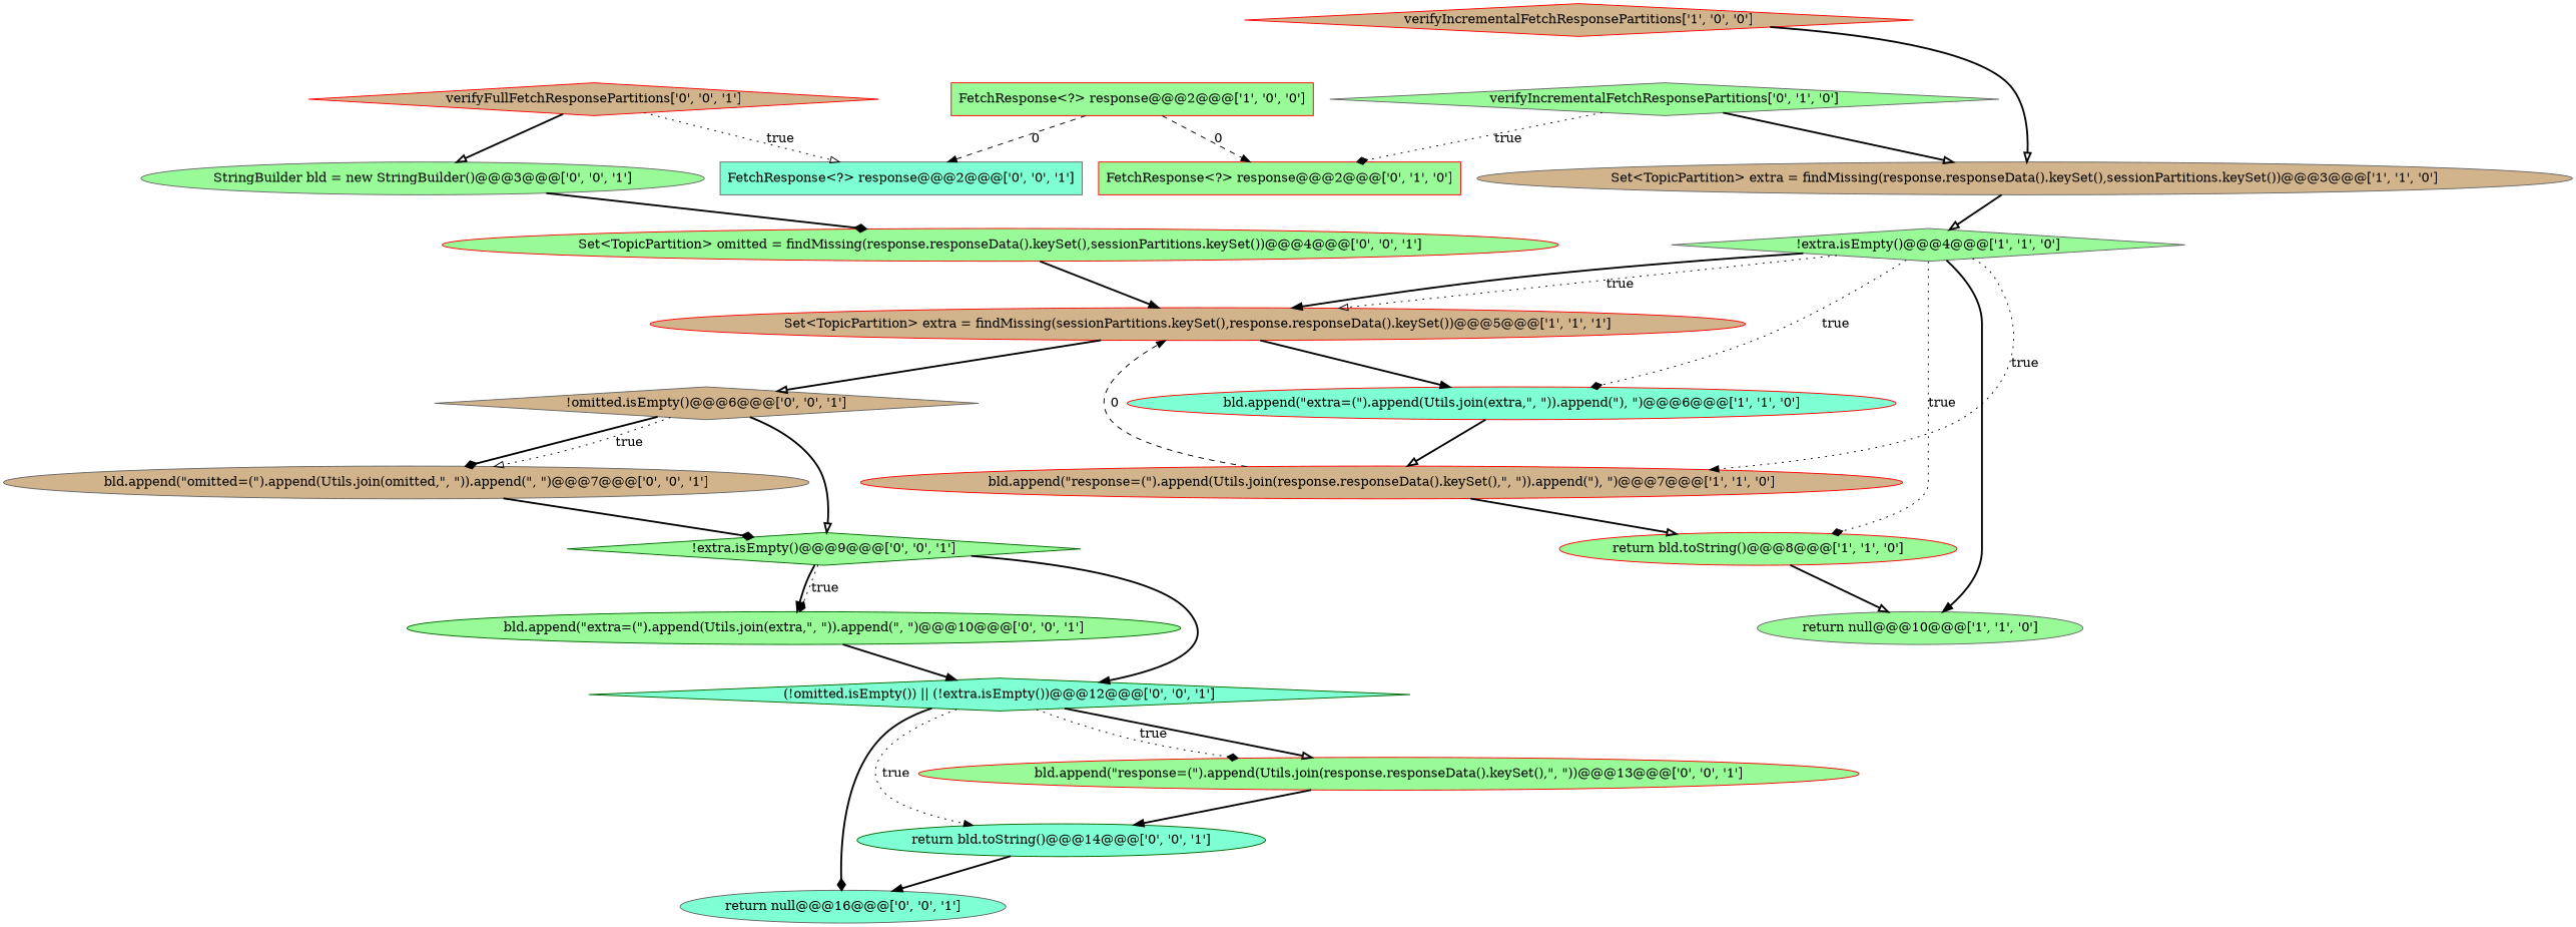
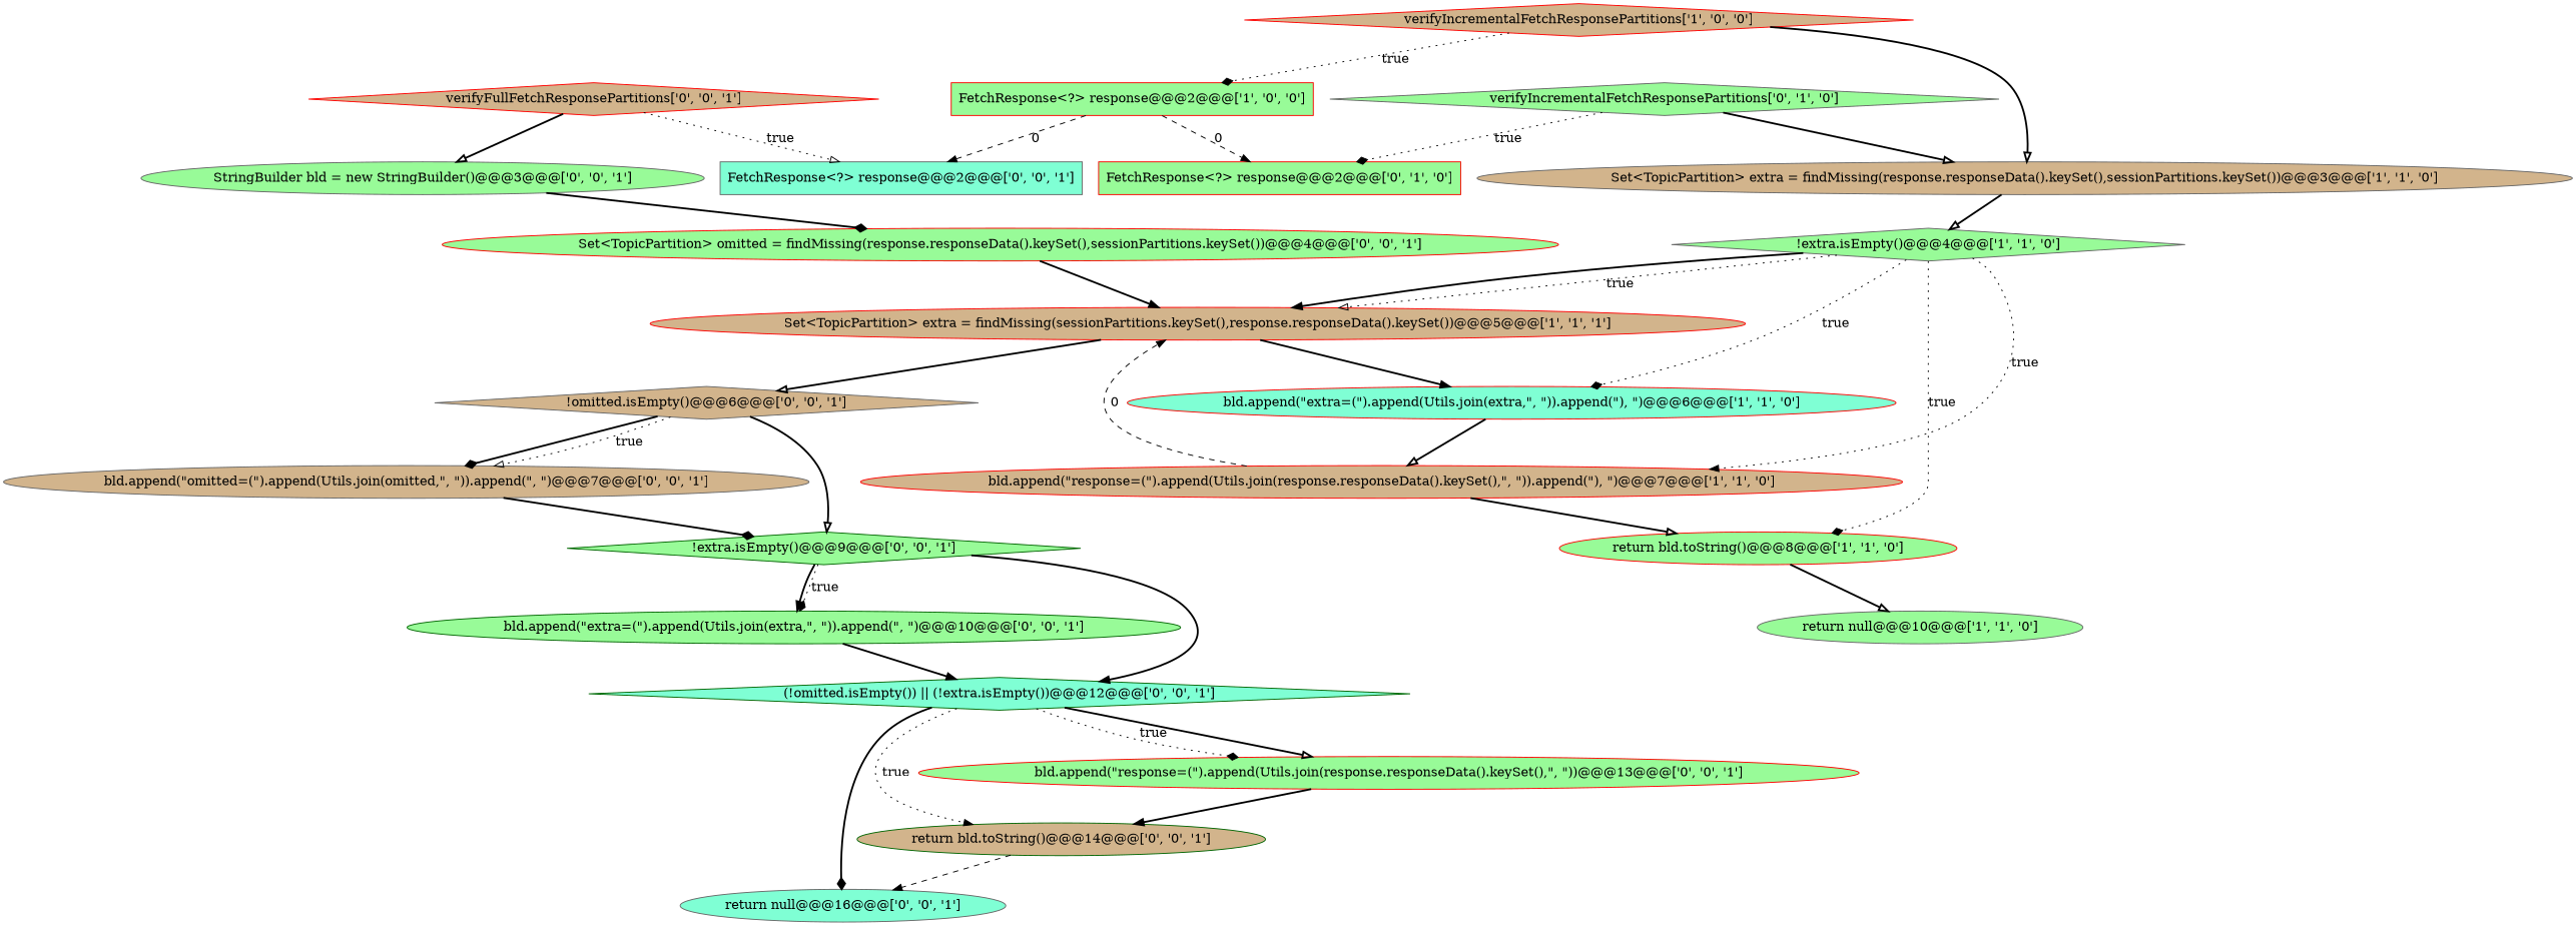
  digraph {
    node [color=red fillcolor=palegreen shape=ellipse style=filled]
    edge [arrowhead=normal style=bold]
    n1 [color=gray40 fillcolor=aquamarine label="return null@@@16@@@['0', '0', '1']"]
    n2 [label="FetchResponse<?> response@@@2@@@['0', '1', '0']" shape=box]
    n3 [color=gray40 fillcolor=tan label="!omitted.isEmpty()@@@6@@@['0', '0', '1']" shape=diamond]
    n4 [color=darkgreen label="!extra.isEmpty()@@@9@@@['0', '0', '1']" shape=diamond]
    n5 [color=gray40 fillcolor=tan label="bld.append(\"omitted=(\").append(Utils.join(omitted,\", \")).append(\", \")@@@7@@@['0', '0', '1']"]
    n6 [color=darkgreen label="bld.append(\"extra=(\").append(Utils.join(extra,\", \")).append(\", \")@@@10@@@['0', '0', '1']"]
    n7 [color=darkgreen fillcolor=aquamarine label="(!omitted.isEmpty()) || (!extra.isEmpty())@@@12@@@['0', '0', '1']" shape=diamond]
    n8 [color=gray40 fillcolor=aquamarine label="FetchResponse<?> response@@@2@@@['0', '0', '1']" shape=box]
    n9 [color=gray40 fillcolor=tan label="Set<TopicPartition> extra = findMissing(response.responseData().keySet(),sessionPartitions.keySet())@@@3@@@['1', '1', '0']"]
    n10 [color=gray40 label="!extra.isEmpty()@@@4@@@['1', '1', '0']" shape=diamond]
    n11 [fillcolor=tan label="Set<TopicPartition> extra = findMissing(sessionPartitions.keySet(),response.responseData().keySet())@@@5@@@['1', '1', '1']"]
    n12 [label="return bld.toString()@@@8@@@['1', '1', '0']"]
    n13 [color=gray40 label="return null@@@10@@@['1', '1', '0']"]
    n14 [fillcolor=aquamarine label="bld.append(\"extra=(\").append(Utils.join(extra,\", \")).append(\"), \")@@@6@@@['1', '1', '0']"]
    n15 [fillcolor=tan label="bld.append(\"response=(\").append(Utils.join(response.responseData().keySet(),\", \")).append(\"), \")@@@7@@@['1', '1', '0']"]
    n16 [label="Set<TopicPartition> omitted = findMissing(response.responseData().keySet(),sessionPartitions.keySet())@@@4@@@['0', '0', '1']"]
    n17 [fillcolor=tan label="verifyIncrementalFetchResponsePartitions['1', '0', '0']" shape=diamond]
    n18 [label="FetchResponse<?> response@@@2@@@['1', '0', '0']" shape=box]
    n19 [label="bld.append(\"response=(\").append(Utils.join(response.responseData().keySet(),\", \"))@@@13@@@['0', '0', '1']"]
-   n20 [color=darkgreen fillcolor=aquamarine label="return bld.toString()@@@14@@@['0', '0', '1']"]
+   n20 [color=darkgreen fillcolor=tan label="return bld.toString()@@@14@@@['0', '0', '1']"]
    n21 [color=gray40 label="verifyIncrementalFetchResponsePartitions['0', '1', '0']" shape=diamond]
    n22 [color=gray40 label="StringBuilder bld = new StringBuilder()@@@3@@@['0', '0', '1']"]
    n23 [fillcolor=tan label="verifyFullFetchResponsePartitions['0', '0', '1']" shape=diamond]
    n3 -> n4 [arrowhead=onormal]
    n3 -> n5 [arrowhead=diamond]
    n3 -> n5 [arrowhead=onormal label=true style=dotted]
    n4 -> n6 [arrowhead=diamond label=true style=dotted]
    n4 -> n6
    n4 -> n7
    n5 -> n4 [arrowhead=diamond]
    n6 -> n7
    n7 -> n1 [arrowhead=diamond]
    n7 -> n19 [arrowhead=onormal]
    n7 -> n19 [arrowhead=diamond label=true style=dotted]
    n7 -> n20 [label=true style=dotted]
    n9 -> n10 [arrowhead=onormal]
    n10 -> n11 [arrowhead=onormal label=true style=dotted]
    n10 -> n11
    n10 -> n12 [arrowhead=diamond label=true style=dotted]
-   n10 -> n13
    n10 -> n14 [arrowhead=diamond label=true style=dotted]
    n10 -> n15 [label=true style=dotted]
    n11 -> n3 [arrowhead=onormal]
    n11 -> n14
    n12 -> n13 [arrowhead=onormal]
    n14 -> n15 [arrowhead=onormal]
    n15 -> n11 [label=0 style=dashed]
    n15 -> n12 [arrowhead=onormal]
    n16 -> n11
    n17 -> n9 [arrowhead=onormal]
+   n17 -> n18 [arrowhead=diamond label=true style=dotted]
    n18 -> n2 [label=0 style=dashed]
    n18 -> n8 [label=0 style=dashed]
    n19 -> n20
-   n20 -> n1
+   n20 -> n1 [style=dashed]
    n21 -> n2 [arrowhead=diamond label=true style=dotted]
    n21 -> n9 [arrowhead=onormal]
    n22 -> n16 [arrowhead=diamond]
    n23 -> n8 [arrowhead=onormal label=true style=dotted]
    n23 -> n22 [arrowhead=onormal]
  }
